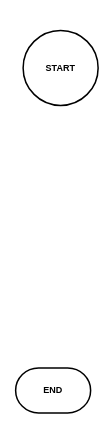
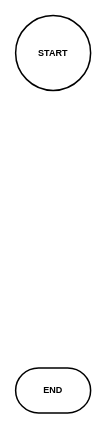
  <mxCell id="0" />
  <mxCell id="1" parent="0" />
- <mxCell id="2" value="&lt;b&gt;START&lt;/b&gt;" style="strokeWidth=2;html=1;shape=mxgraph.flowchart.start_2;whiteSpace=wrap;" vertex="1" parent="1"><mxGeometry x="30" y="40" width="100" height="100" as="geometry" /></mxCell>
+ <mxCell id="2" value="&lt;b&gt;START&lt;/b&gt;" style="strokeWidth=2;html=1;shape=mxgraph.flowchart.start_2;whiteSpace=wrap;" vertex="1" parent="1"><mxGeometry x="20" y="20" width="100" height="100" as="geometry" /></mxCell>
  <mxCell id="3" value="&lt;b&gt;END&lt;/b&gt;" style="strokeWidth=2;html=1;shape=mxgraph.flowchart.terminator;whiteSpace=wrap;" vertex="1" parent="1"><mxGeometry x="20" y="490" width="100" height="60" as="geometry" /></mxCell>
